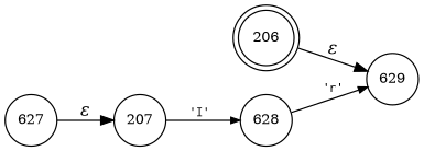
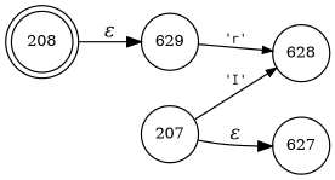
  digraph {
    rankdir=LR
    node [fixedsize=true fontsize=11 shape=circle peripheries=1]
    edge [fontname="Times-Italic"]
-   n1 [label=206 shape=doublecircle width=.6 peripheries=""]
+   n1 [label=208 shape=doublecircle width=.6 peripheries=""]
    n2 [label=629 width=.55]
    n3 [label=627 width=.55]
    n4 [label=628 width=.55]
    n5 [label=207 width=.55]
    n1 -> n2 [label="&epsilon;"]
-   n4 -> n2 [arrowhead=normal arrowsize=.7 fontname=Courier fontsize=11 label="'r'"]
-   n3 -> n5 [label="&epsilon;"]
+   n2 -> n4 [arrowhead=normal arrowsize=.7 fontname=Courier fontsize=11 label="'r'"]
+   n5 -> n3 [label="&epsilon;"]
    n5 -> n4 [arrowhead=normal arrowsize=.7 fontname=Courier fontsize=11 label="'I'"]
  }
